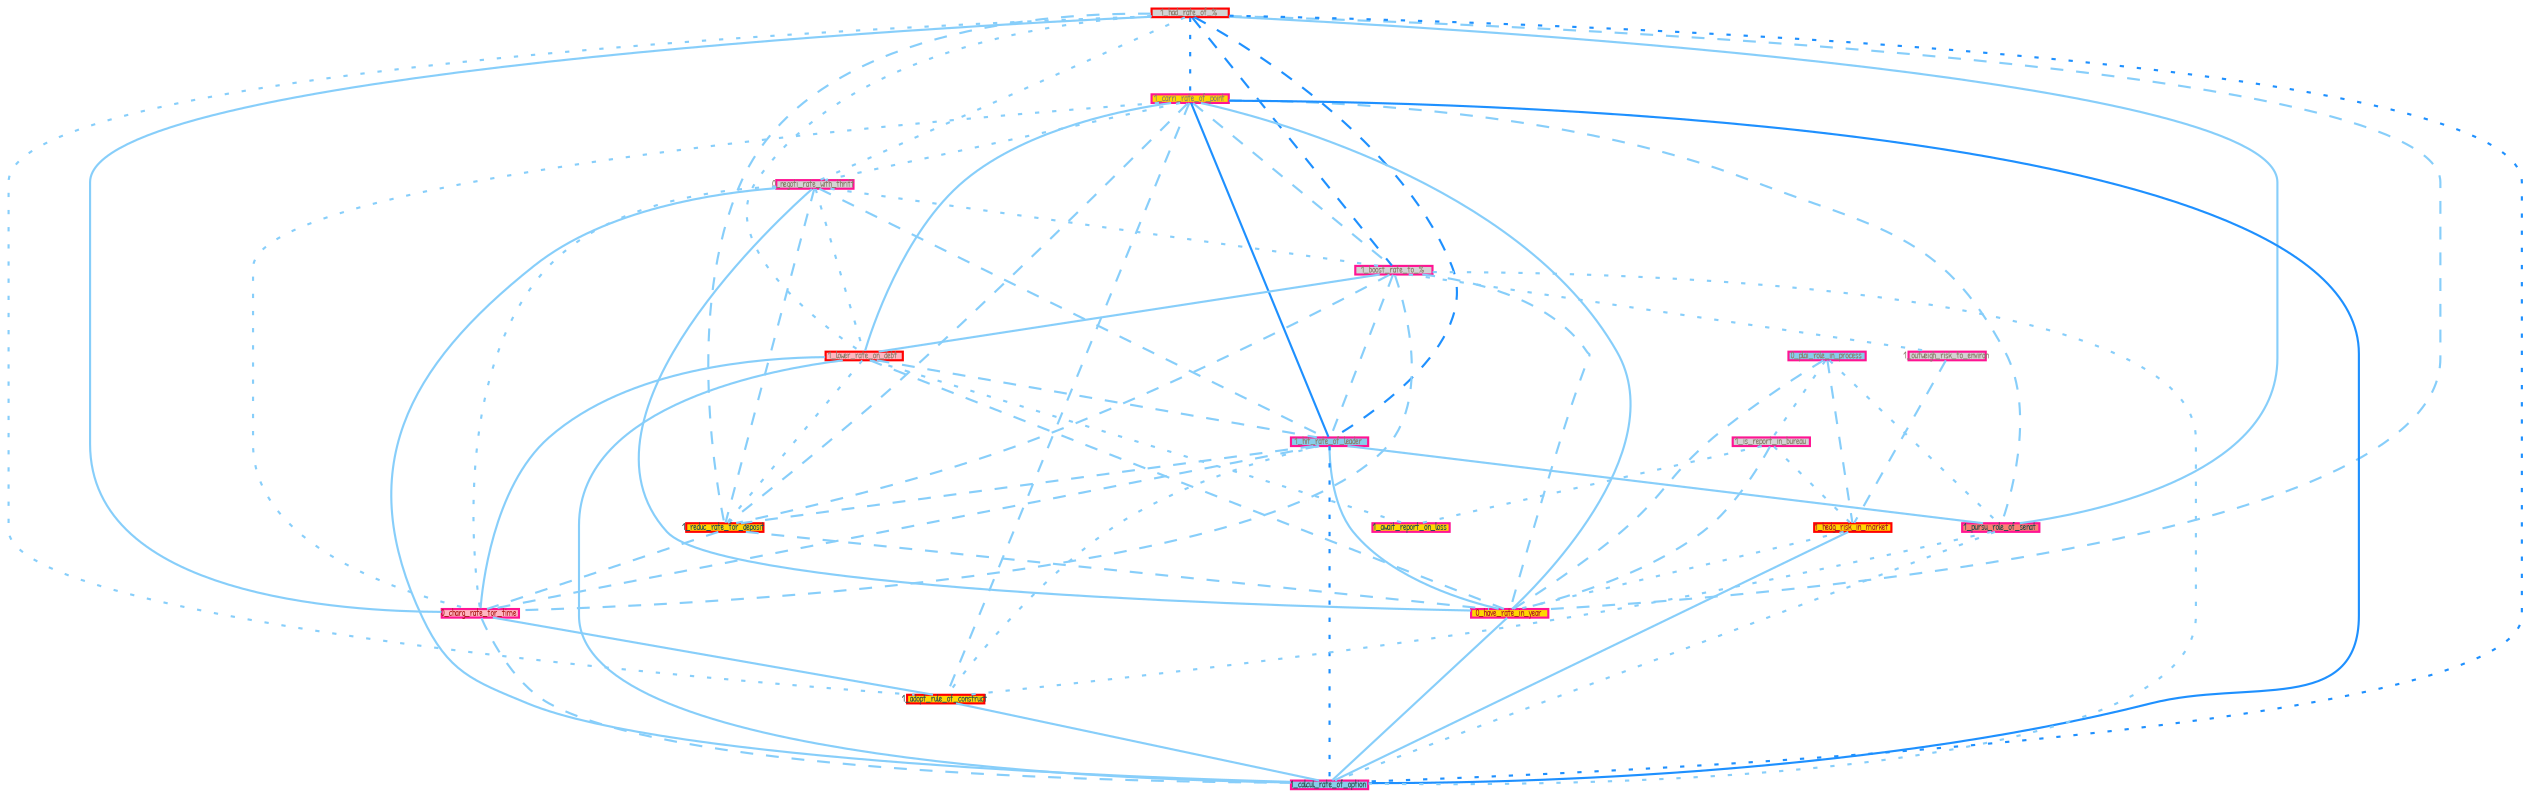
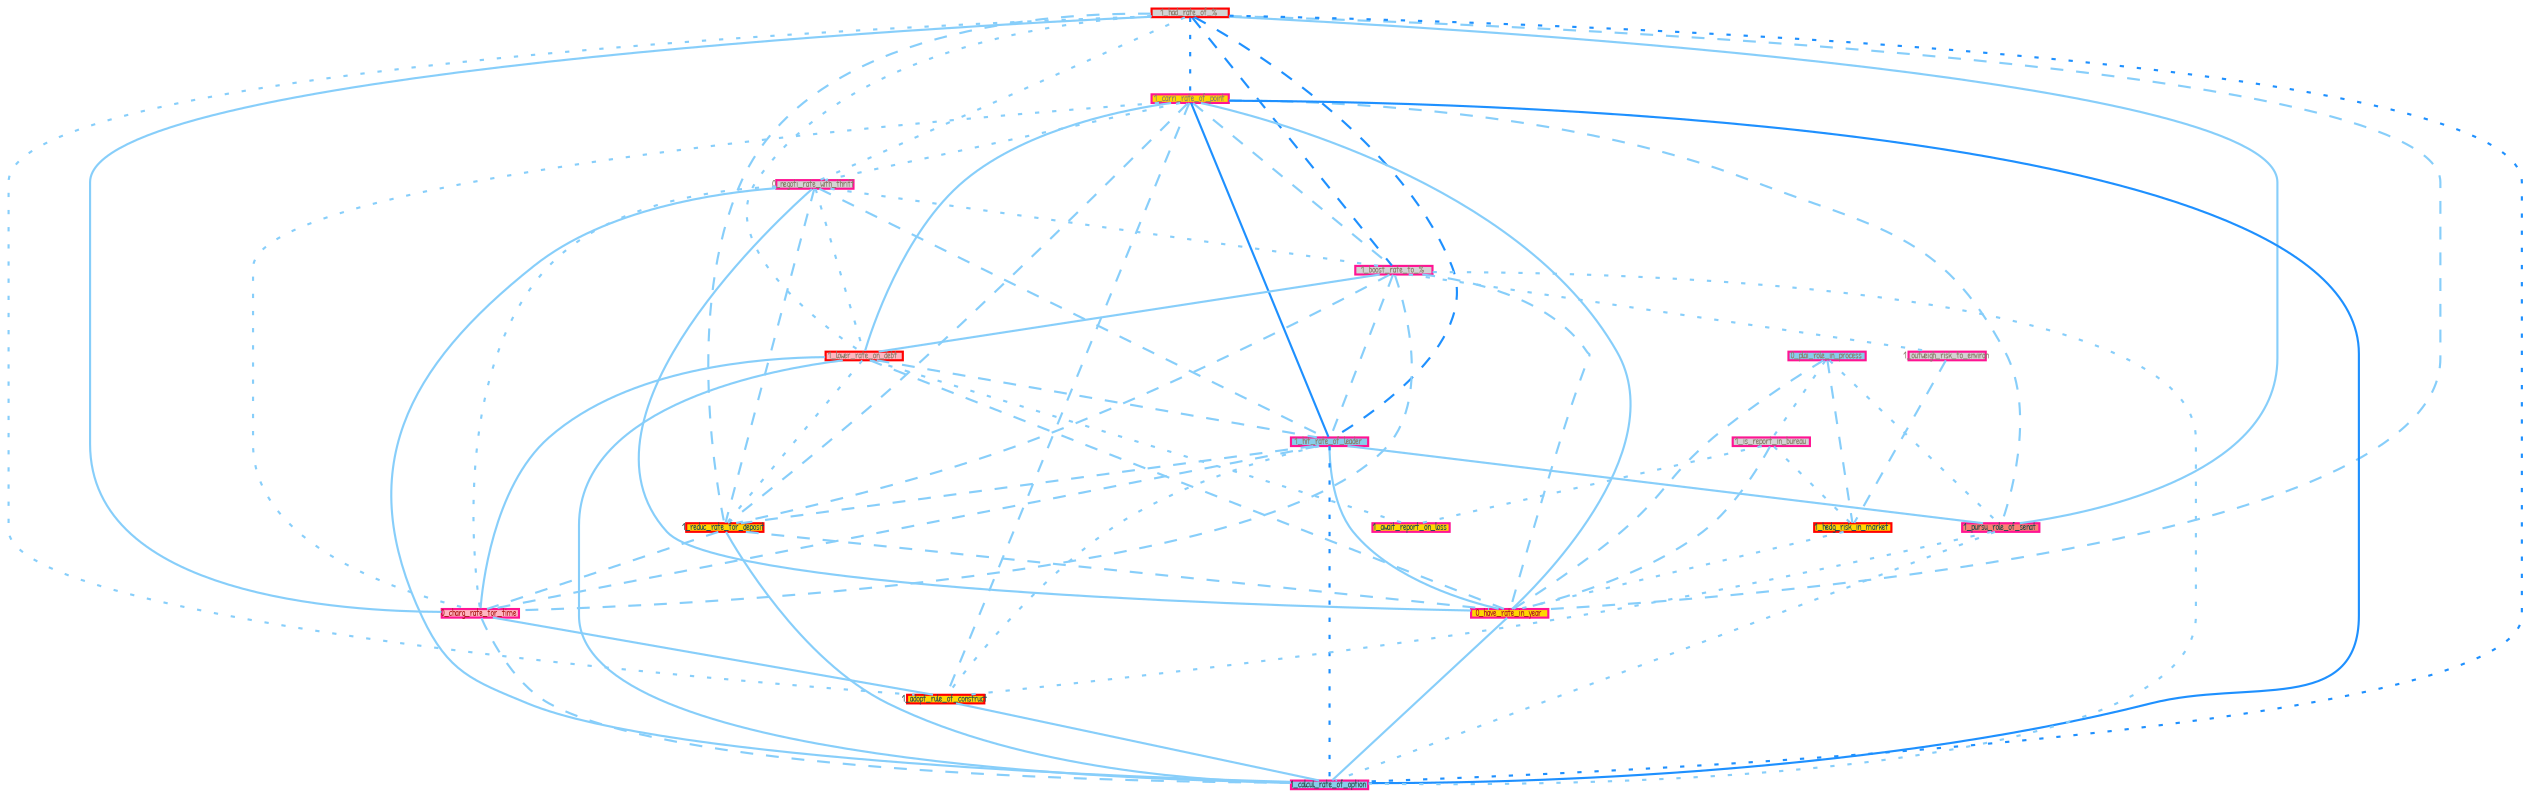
  graph {
    fontname="Patrick Hand"
    node [color=deeppink fillcolor=gold fixedsize=true fontcolor="#8b7d6b" fontname="Patrick Hand" fontsize=4 shape=polygon style=filled]
    edge [color="#87cefa" fontname="Patrick Hand" style=dashed w=1]
    "1_had_rate_of_% " [color=red fillcolor=lightgrey height=.06 width=.5]
    "0_plai_role_in_process " [fillcolor=skyblue height=.06 width=.5]
    "1_carri_rate_of_point " [height=.06 width=.5]
    "0_negoti_rate_with_thrift " [fillcolor=lightgrey height=.06 width=.5]
    "1_boost_rate_to_% " [fillcolor=lightgrey height=.06 width=.5]
    "1_lower_rate_on_debt " [color=red fillcolor=lightpink height=.06 width=.5]
    "1_is_report_in_bureau " [fillcolor=lightgrey height=.06 width=.5]
    "1_outweigh_risk_to_environ " [fillcolor=lightgrey height=.06 width=.5]
    "1_hit_rate_of_leader " [fillcolor=skyblue height=.06 width=.5]
    "0_charg_rate_for_time " [fillcolor=lightpink fontcolor="#b22222" height=.06 width=.5]
    "0_have_rate_in_year " [fontcolor="#b22222" height=.06 width=.5]
    "1_pursu_role_of_senat " [fillcolor=salmon fontcolor="#2f4f4f" height=.06 width=.5]
    "1_reduc_rate_for_deposit " [color=red fontcolor="#2f4f4f" height=.06 width=.5]
    "1_adopt_rule_of_construct " [color=red fontcolor="#2f4f4f" height=.06 width=.5]
    "1_calcul_rate_of_option " [fillcolor=skyblue fontcolor="#2f4f4f" height=.06 width=.5]
-   "1_hedg_risk_in_market " [color=red fontcolor="#b22222" height=.06 width=.5]
+   "1_hedg_risk_in_market " [color=red fontcolor="#2f4f4f" height=.06 width=.5]
    "1_await_report_on_loss " [fontcolor="#2f4f4f" height=.06 width=.5]
    subgraph sub_1 {
      "1_had_rate_of_% "
      "0_plai_role_in_process "
      "1_carri_rate_of_point "
      "0_negoti_rate_with_thrift "
      "1_boost_rate_to_% "
      "1_lower_rate_on_debt "
      "1_is_report_in_bureau "
      "1_outweigh_risk_to_environ "
      "1_hit_rate_of_leader "
    }
    subgraph sub_2 {
      "0_charg_rate_for_time "
      "0_have_rate_in_year "
    }
    "1_had_rate_of_% " -- "1_carri_rate_of_point " [color="#1e90ff" style=dotted w=2]
    "1_had_rate_of_% " -- "0_negoti_rate_with_thrift " [style=dotted]
    "1_had_rate_of_% " -- "1_boost_rate_to_% " [color="#1e90ff" w=2]
    "1_had_rate_of_% " -- "1_lower_rate_on_debt " [style=dotted]
    "1_had_rate_of_% " -- "1_hit_rate_of_leader " [color="#1e90ff" w=2]
    "1_had_rate_of_% " -- "0_charg_rate_for_time " [style=solid]
    "1_had_rate_of_% " -- "0_have_rate_in_year "
    "1_had_rate_of_% " -- "1_pursu_role_of_senat " [style=solid]
    "1_had_rate_of_% " -- "1_reduc_rate_for_deposit "
    "1_had_rate_of_% " -- "1_adopt_rule_of_construct " [style=dotted]
    "1_had_rate_of_% " -- "1_calcul_rate_of_option " [color="#1e90ff" style=dotted w=2]
    "0_plai_role_in_process " -- "1_is_report_in_bureau " [style=dotted]
    "0_plai_role_in_process " -- "0_have_rate_in_year "
    "0_plai_role_in_process " -- "1_pursu_role_of_senat " [style=dotted]
    "0_plai_role_in_process " -- "1_hedg_risk_in_market "
    "1_carri_rate_of_point " -- "0_negoti_rate_with_thrift " [style=dotted]
    "1_carri_rate_of_point " -- "1_boost_rate_to_% "
    "1_carri_rate_of_point " -- "1_lower_rate_on_debt " [style=solid]
    "1_carri_rate_of_point " -- "1_hit_rate_of_leader " [color="#1e90ff" style=solid w=2]
    "1_carri_rate_of_point " -- "0_charg_rate_for_time " [style=dotted]
    "1_carri_rate_of_point " -- "0_have_rate_in_year " [style=solid]
    "1_carri_rate_of_point " -- "1_pursu_role_of_senat "
    "1_carri_rate_of_point " -- "1_reduc_rate_for_deposit "
    "1_carri_rate_of_point " -- "1_adopt_rule_of_construct "
    "1_carri_rate_of_point " -- "1_calcul_rate_of_option " [color="#1e90ff" style=solid w=2]
    "0_negoti_rate_with_thrift " -- "1_boost_rate_to_% " [style=dotted]
    "0_negoti_rate_with_thrift " -- "1_lower_rate_on_debt " [style=dotted]
    "0_negoti_rate_with_thrift " -- "1_hit_rate_of_leader "
    "0_negoti_rate_with_thrift " -- "0_charg_rate_for_time " [style=dotted]
    "0_negoti_rate_with_thrift " -- "0_have_rate_in_year " [style=solid]
    "0_negoti_rate_with_thrift " -- "1_reduc_rate_for_deposit "
    "0_negoti_rate_with_thrift " -- "1_calcul_rate_of_option " [style=solid]
    "1_boost_rate_to_% " -- "1_lower_rate_on_debt " [style=solid]
    "1_boost_rate_to_% " -- "1_outweigh_risk_to_environ " [style=dotted]
    "1_boost_rate_to_% " -- "1_hit_rate_of_leader "
    "1_boost_rate_to_% " -- "0_charg_rate_for_time "
    "1_boost_rate_to_% " -- "0_have_rate_in_year "
    "1_boost_rate_to_% " -- "1_reduc_rate_for_deposit "
    "1_boost_rate_to_% " -- "1_calcul_rate_of_option " [style=dotted]
    "1_lower_rate_on_debt " -- "1_hit_rate_of_leader "
    "1_lower_rate_on_debt " -- "0_charg_rate_for_time " [style=solid]
    "1_lower_rate_on_debt " -- "0_have_rate_in_year "
    "1_lower_rate_on_debt " -- "1_reduc_rate_for_deposit " [style=dotted]
    "1_lower_rate_on_debt " -- "1_calcul_rate_of_option " [style=solid]
    "1_lower_rate_on_debt " -- "1_await_report_on_loss " [style=dotted]
    "1_is_report_in_bureau " -- "0_have_rate_in_year "
    "1_is_report_in_bureau " -- "1_hedg_risk_in_market " [style=dotted]
    "1_is_report_in_bureau " -- "1_await_report_on_loss " [style=dotted]
    "1_outweigh_risk_to_environ " -- "1_hedg_risk_in_market "
    "1_hit_rate_of_leader " -- "0_charg_rate_for_time "
    "1_hit_rate_of_leader " -- "0_have_rate_in_year " [style=solid]
    "1_hit_rate_of_leader " -- "1_pursu_role_of_senat " [style=solid]
    "1_hit_rate_of_leader " -- "1_reduc_rate_for_deposit "
    "1_hit_rate_of_leader " -- "1_adopt_rule_of_construct " [style=dotted]
    "1_hit_rate_of_leader " -- "1_calcul_rate_of_option " [color="#1e90ff" style=dotted w=2]
    "0_charg_rate_for_time " -- "1_adopt_rule_of_construct " [style=solid]
    "0_charg_rate_for_time " -- "1_calcul_rate_of_option "
    "0_have_rate_in_year " -- "1_calcul_rate_of_option " [style=solid]
    "1_pursu_role_of_senat " -- "1_adopt_rule_of_construct " [style=dotted]
    "1_pursu_role_of_senat " -- "1_calcul_rate_of_option " [style=dotted]
    "1_reduc_rate_for_deposit " -- "0_charg_rate_for_time " [w=2]
    "1_reduc_rate_for_deposit " -- "0_have_rate_in_year "
-   "1_hedg_risk_in_market " -- "1_calcul_rate_of_option " [style=solid]
+   "1_reduc_rate_for_deposit " -- "1_calcul_rate_of_option " [style=solid]
    "1_adopt_rule_of_construct " -- "1_calcul_rate_of_option " [style=solid]
    "1_hedg_risk_in_market " -- "0_have_rate_in_year " [style=dotted]
  }
